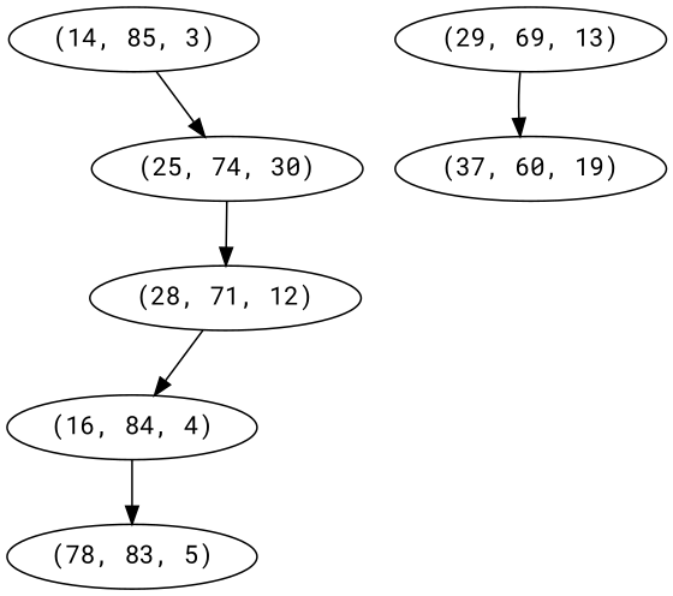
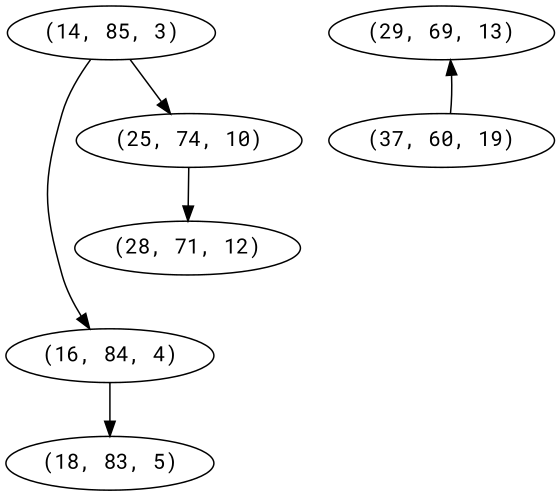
  digraph {
    fontname="Roboto Mono"
    node [fontname="Roboto Mono"]
    edge [fontname="Roboto Mono"]
    "(14, 85, 3)"
    "(16, 84, 4)"
-   "(25, 74, 10)" [label="(25, 74, 30)"]
-   "(18, 83, 5)" [label="(78, 83, 5)"]
+   "(25, 74, 10)"
+   "(18, 83, 5)"
    "(28, 71, 12)"
    "(29, 69, 13)"
    "(37, 60, 19)"
-   "(28, 71, 12)" -> "(16, 84, 4)"
+   "(14, 85, 3)" -> "(16, 84, 4)"
    "(14, 85, 3)" -> "(25, 74, 10)"
    "(16, 84, 4)" -> "(18, 83, 5)"
    "(25, 74, 10)" -> "(28, 71, 12)"
-   "(29, 69, 13)" -> "(37, 60, 19)"
+   "(37, 60, 19)" -> "(29, 69, 13)"
  }
